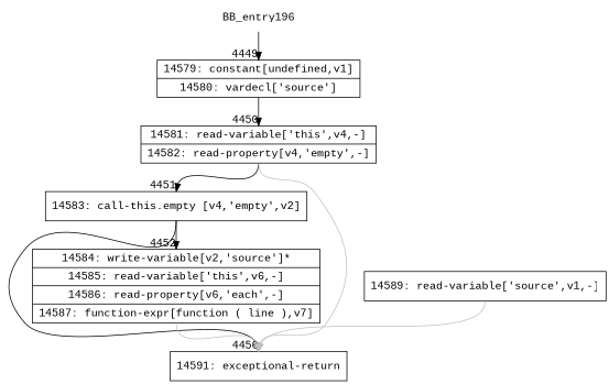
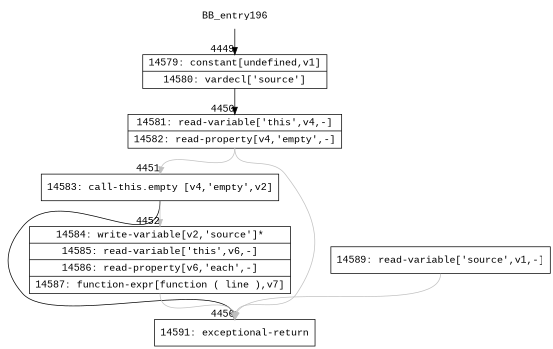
  digraph {
    fontname="Liberation Mono"
    rankdir=TD
    node [fontname="Liberation Mono" shape=record]
    edge [fontname="Liberation Mono" headport=n tailport=s]
    n1 [label=BB_entry196 shape=none]
    n2 [label="{14579: constant[undefined,v1]|14580: vardecl['source']}"]
    n3 [label="{14581: read-variable['this',v4,-]|14582: read-property[v4,'empty',-]}"]
    n4 [label="{14583: call-this.empty [v4,'empty',v2]}"]
    n5 [label="{14591: exceptional-return}"]
    n6 [label="{14584: write-variable[v2,'source']*|14585: read-variable['this',v6,-]|14586: read-property[v6,'each',-]|14587: function-expr[function ( line ),v7]}"]
    n7 [label="{14589: read-variable['source',v1,-]}"]
    n1 -> n2 [headlabel="    4449"]
    n2 -> n3 [headlabel="      4450"]
-   n3 -> n4 [headlabel="      4451"]
+   n3 -> n4 [headlabel="      4451" color=gray]
    n3 -> n5 [color=gray headlabel="      4456"]
    n4 -> n5 [color=black]
-   n4 -> n6 [headlabel="      4452"]
+   n4 -> n6 [headlabel="      4452" color=gray]
    n6 -> n5 [color=gray]
    n7 -> n5 [color=gray]
  }
